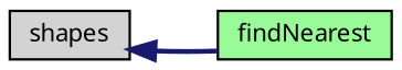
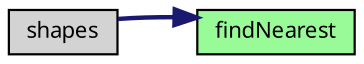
  digraph {
    rankdir=LR
    fontname="Noto Sans"
    node [color=black fontname="Noto Sans" fontsize=10 shape=record style=filled]
    n1 [fillcolor=lightgrey fontcolor=black height=0.2 label=shapes width=0.4]
    n2 [height=0.2 label=findNearest width=0.4 fillcolor=palegreen]
-   n1 -> n2 [color=midnightblue dir=back fontname="Noto Sans" fontsize=10 labelfontname=Helvetica labelfontsize=10 style=bold]
+   n2 -> n1 [color=midnightblue dir=back fontname="Noto Sans" fontsize=10 labelfontname=Helvetica labelfontsize=10 style=bold]
  }
